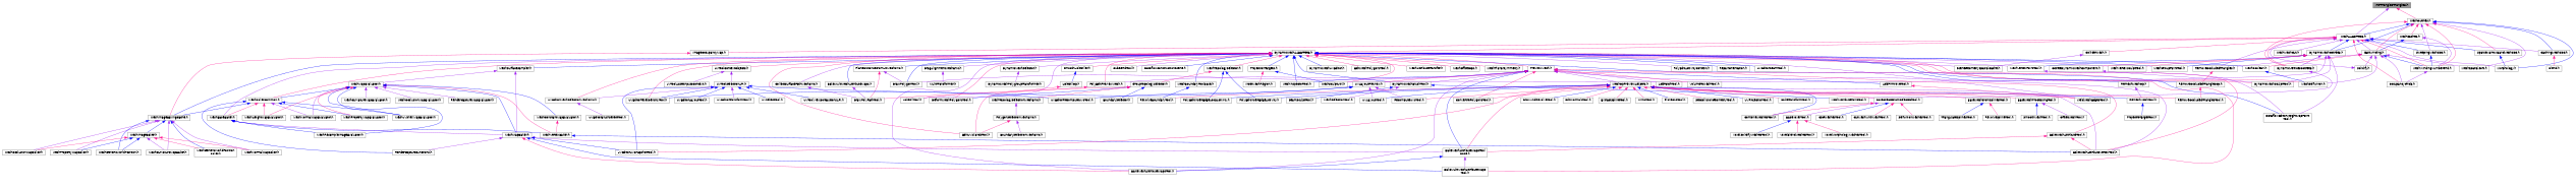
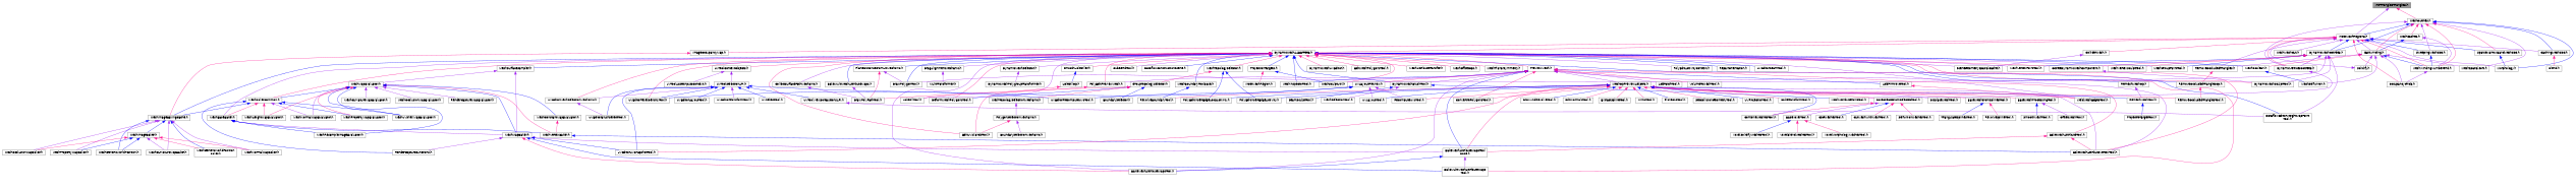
  digraph {
    node [color=grey40 fillcolor=white fontname=Helvetica fontsize=10 shape=box style=filled]
    edge [color=blue dir=back fontname=Helvetica fontsize=10 labelfontname=Helvetica labelfontsize=10 style=solid]
    n1 [color=gray40 fillcolor=grey60 fontcolor=black height=0.2 label="IntrTriangle3Triangle3.h" width=0.4]
-   n2 [height=0.2 label="MeshAABBTree3.h" width=0.4]
+   n2 [height=0.2 label="InsetMeshRegion3.h" width=0.4]
    n3 [height=0.2 label="MeshQueries.h" width=0.4]
    n4 [height=0.2 label="CachingMeshSDF.h" width=0.4]
    n5 [height=0.2 label="ColliderMesh.h" width=0.4]
    n6 [height=0.2 label="DynamicMeshAABBTree3.h" width=0.4]
    n7 [height=0.2 label="DynamicMeshOctree3.h" width=0.4]
    n8 [height=0.2 label="DynamicVerticesOctree3.h" width=0.4]
    n9 [height=0.2 label="FastWinding.h" width=0.4]
    n10 [height=0.2 label="MeshWindingNumberGrid.h" width=0.4]
    n11 [height=0.2 label="OccupancyGrid3.h" width=0.4]
    n12 [height=0.2 label="RemoveOccludedTriangles.h" width=0.4]
    n13 [height=0.2 label="ImageOccupancyMap.h" width=0.4]
    n14 [height=0.2 label="MeshMeshCut.h" width=0.4]
    n15 [height=0.2 label="Morphology.h" width=0.4]
    n16 [height=0.2 label="SparseNarrowBandMeshSDF.h" width=0.4]
    n17 [height=0.2 label="SweepingMeshSDF.h" width=0.4]
    n18 [height=0.2 label="MeshSpatialSort.h" width=0.4]
    n19 [height=0.2 label="MeshCaches.h" width=0.4]
    n20 [height=0.2 label="Blend.h" width=0.4]
    n21 [height=0.2 label="SceneGeometrySpatialCache.h" width=0.4]
    n22 [height=0.2 label="BakeMeshAttributeMapsTool.h" width=0.4]
    n23 [height=0.2 label="BakeMeshAttributeVertexTool.h" width=0.4]
    n24 [height=0.2 label="CollectSurfacePathMechanic.h" width=0.4]
    n25 [height=0.2 label="CubeGridTool.h" width=0.4]
    n26 [height=0.2 label="DataflowConstructionScene.h" width=0.4]
    n27 [height=0.2 label="DataflowEditorWeightMapPaint\lTool.h" width=0.4]
    n28 [height=0.2 label="DeformMeshPolygonsTool.h" width=0.4]
    n29 [height=0.2 label="DragAlignmentMechanic.h" width=0.4]
    n30 [height=0.2 label="DrawPolygonTool.h" width=0.4]
    n31 [height=0.2 label="DynamicMeshBrushTool.h" width=0.4]
    n32 [height=0.2 label="DynamicMeshSculptTool.h" width=0.4]
    n33 [height=0.2 label="DynamicMeshSelector.h" width=0.4]
    n34 [height=0.2 label="DynamicMeshUVEditor.h" width=0.4]
    n35 [height=0.2 label="EditMeshPolygonsTool.h" width=0.4]
    n36 [height=0.2 label="EditUVIslandsTool.h" width=0.4]
    n37 [height=0.2 label="HoleFillTool.h" width=0.4]
    n38 [height=0.2 label="MeshAttributeTransfer.h" width=0.4]
    n39 [height=0.2 label="MeshBakerCommon.h" width=0.4]
    n40 [height=0.2 label="MeshBaseBaker.h" width=0.4]
    n41 [height=0.2 label="MeshBoolean.h" width=0.4]
    n42 [height=0.2 label="MeshSelfUnion.h" width=0.4]
    n43 [height=0.2 label="MeshBoundaryToolBase.h" width=0.4]
    n44 [height=0.2 label="MeshGroupPaintTool.h" width=0.4]
    n45 [height=0.2 label="MeshImageBakingCache.h" width=0.4]
    n46 [height=0.2 label="MeshInspectorTool.h" width=0.4]
    n47 [height=0.2 label="MeshOffsetOps.h" width=0.4]
    n48 [height=0.2 label="MeshPlanarSymmetry.h" width=0.4]
    n49 [height=0.2 label="MeshSculptUtil.h" width=0.4]
    n50 [height=0.2 label="MeshSurfaceSampler.h" width=0.4]
    n51 [height=0.2 label="MeshTopologySelector.h" width=0.4]
    n52 [height=0.2 label="MeshVertexPaintTool.h" width=0.4]
    n53 [height=0.2 label="MeshVertexSculptTool.h" width=0.4]
    n54 [height=0.2 label="PlaneDistanceFromHitMechanic.h" width=0.4]
    n55 [height=0.2 label="PolyEditActivityContext.h" width=0.4]
    n56 [height=0.2 label="PolyEditPreviewMesh.h" width=0.4]
    n57 [height=0.2 label="PreviewMesh.h" width=0.4]
    n58 [height=0.2 label="WeldMeshEdgesTool.h" width=0.4]
    n59 [height=0.2 label="UVEditorTexelDensityTool.h" width=0.4]
    n60 [height=0.2 label="ProjectionTargets.h" width=0.4]
    n61 [height=0.2 label="SmoothHoleFiller.h" width=0.4]
    n62 [height=0.2 label="RemeshMeshOp.h" width=0.4]
    n63 [height=0.2 label="RemoveOccludedTrianglesOp.h" width=0.4]
    n64 [height=0.2 label="RepairOrientation.h" width=0.4]
    n65 [height=0.2 label="BakeMultiMeshAttributeMaps.h" width=0.4]
    n66 [height=0.2 label="UVEditorMeshSelectionMechanic.h" width=0.4]
    n67 [height=0.2 label="UVEditorSeamTool.h" width=0.4]
    n68 [height=0.2 label="UVToolContextObjects.h" width=0.4]
    n69 [height=0.2 label="OctreeDynamicMeshComponent.h" width=0.4]
    n70 [height=0.2 label="MeshAttributePaintTool.h" width=0.4]
    n71 [height=0.2 label="Solidify.h" width=0.4]
    n72 [height=0.2 label="DrawPolyPathTool.h" width=0.4]
    n73 [height=0.2 label="MultiTransformer.h" width=0.4]
    n74 [height=0.2 label="MeshSelectionTool.h" width=0.4]
    n75 [height=0.2 label="SeamSculptTool.h" width=0.4]
    n76 [height=0.2 label="DynamicMeshPolygroupTransformer.h" width=0.4]
    n77 [height=0.2 label="RenderCaptureFunctions.h" width=0.4]
    n78 [height=0.2 label="MeshHeightMapEvaluator.h" width=0.4]
    n79 [height=0.2 label="MeshNormalMapEvaluator.h" width=0.4]
    n80 [height=0.2 label="MeshPropertyMapEvaluator.h" width=0.4]
    n81 [height=0.2 label="MeshUVShellMapEvaluator.h" width=0.4]
    n82 [height=0.2 label="MeshMapBaker.h" width=0.4]
    n83 [height=0.2 label="MeshResampleImageEvaluator.h" width=0.4]
    n84 [height=0.2 label="MeshVertexBaker.h" width=0.4]
    n85 [height=0.2 label="RevolveBoundaryTool.h" width=0.4]
    n86 [height=0.2 label="MeshCurvatureMapBaker.h" width=0.4]
    n87 [height=0.2 label="MeshGenericWorldPosition\lBaker.h" width=0.4]
    n88 [height=0.2 label="MeshImageBaker.h" width=0.4]
    n89 [height=0.2 label="MeshNormalMapBaker.h" width=0.4]
    n90 [height=0.2 label="MeshOcclusionMapBaker.h" width=0.4]
    n91 [height=0.2 label="MeshPropertyMapBaker.h" width=0.4]
    n92 [height=0.2 label="MeshGenericWorldPosition.h" width=0.4]
    n93 [height=0.2 label="MeshMapEvaluator.h" width=0.4]
    n94 [height=0.2 label="GroupTopologySelector.h" width=0.4]
    n95 [height=0.2 label="PolyEditInsertEdgeActivity.h" width=0.4]
    n96 [height=0.2 label="PolyEditInsertEdgeLoopActivity.h" width=0.4]
    n97 [height=0.2 label="BakeMeshAttributeMapsTool\lBase.h" width=0.4]
    n98 [height=0.2 label="BakeMultiMeshAttributeMaps\lTool.h" width=0.4]
    n99 [height=0.2 label="AddPatchTool.h" width=0.4]
    n100 [height=0.2 label="AddPrimitiveTool.h" width=0.4]
    n101 [height=0.2 label="BakeMeshAttributeTool.h" width=0.4]
    n102 [height=0.2 label="ConvertToPolygonsTool.h" width=0.4]
    n103 [height=0.2 label="MeshOpPreviewHelpers.h" width=0.4]
    n104 [height=0.2 label="UVLayoutPreview.h" width=0.4]
    n105 [height=0.2 label="VolumeToMeshTool.h" width=0.4]
    n106 [height=0.2 label="InsetMeshRegion.h" width=0.4]
    n107 [height=0.2 label="HoleFillOp.h" width=0.4]
    n108 [height=0.2 label="RemeshMeshTool.h" width=0.4]
    n109 [height=0.2 label="RemoveOccludedTrianglesTool.h" width=0.4]
    n110 [height=0.2 label="UVEditorBrushSelectTool.h" width=0.4]
    n111 [height=0.2 label="UVToolAssetInputsContext.h" width=0.4]
    n112 [height=0.2 label="UVToolSelectionAPI.h" width=0.4]
    n113 [height=0.2 label="UVEditorUVSnapshotTool.h" width=0.4]
    n114 [height=0.2 label="MeshConstantMapEvaluator.h" width=0.4]
    n115 [height=0.2 label="MeshCurvatureMapEvaluator.h" width=0.4]
    n116 [height=0.2 label="MeshOcclusionMapEvaluator.h" width=0.4]
    n117 [height=0.2 label="RenderCaptureMapEvaluator.h" width=0.4]
    n118 [height=0.2 label="BoundarySelector.h" width=0.4]
    n119 [height=0.2 label="MeshTopologySelectionMechanic.h" width=0.4]
    n120 [height=0.2 label="PolygonSelectionMechanic.h" width=0.4]
    n121 [height=0.2 label="BoundarySelectionMechanic.h" width=0.4]
    n122 [height=0.2 label="BakeTransformTool.h" width=0.4]
    n123 [height=0.2 label="BaseCreateFromSelectedTool.h" width=0.4]
    n124 [height=0.2 label="CombineMeshesTool.h" width=0.4]
    n125 [height=0.2 label="BaseMeshFromSplinesTool.h" width=0.4]
    n126 [height=0.2 label="BaseMeshProcessingTool.h" width=0.4]
+   n127 [height=0.2 label="DisplaceMeshTool.h" width=0.4]
    n128 [height=0.2 label="DrawAndRevolveTool.h" width=0.4]
    n129 [height=0.2 label="EditNormalsTool.h" width=0.4]
    n130 [height=0.2 label="ExtractSplineTool.h" width=0.4]
    n131 [height=0.2 label="MirrorTool.h" width=0.4]
    n132 [height=0.2 label="PlaneCutTool.h" width=0.4]
    n133 [height=0.2 label="RecomputeUVsTool.h" width=0.4]
    n134 [height=0.2 label="SetCollisionGeometryTool.h" width=0.4]
    n135 [height=0.2 label="UVLayoutTool.h" width=0.4]
    n136 [height=0.2 label="UVProjectionTool.h" width=0.4]
    n137 [height=0.2 label="UVEditorRecomputeUVsTool.h" width=0.4]
    n138 [height=0.2 label="BaseVoxelTool.h" width=0.4]
    n139 [height=0.2 label="CSGMeshesTool.h" width=0.4]
    n140 [height=0.2 label="CutMeshWithMeshTool.h" width=0.4]
    n141 [height=0.2 label="SelfUnionMeshesTool.h" width=0.4]
    n142 [height=0.2 label="RevolveSplineTool.h" width=0.4]
    n143 [height=0.2 label="TriangulateSplinesTool.h" width=0.4]
    n144 [height=0.2 label="OffsetMeshTool.h" width=0.4]
    n145 [height=0.2 label="SmoothMeshTool.h" width=0.4]
    n146 [height=0.2 label="ProjectToTargetTool.h" width=0.4]
    n147 [height=0.2 label="VoxelBlendMeshesTool.h" width=0.4]
    n148 [height=0.2 label="VoxelMorphologyMeshesTool.h" width=0.4]
    n149 [height=0.2 label="VoxelSolidifyMeshesTool.h" width=0.4]
    n150 [height=0.2 label="UVEditorLayoutTool.h" width=0.4]
    n151 [height=0.2 label="UVEditorTransformTool.h" width=0.4]
    n152 [height=0.2 label="UVSelectTool.h" width=0.4]
    n153 [height=0.2 label="UVToolViewportButtonsAPI.h" width=0.4]
    n1 -> n2 [color=purple]
    n1 -> n3 [color=deeppink]
    n2 -> n4 [color=purple]
    n2 -> n5 [color=deeppink]
    n2 -> n6 [color=deeppink]
    n2 -> n7
    n2 -> n8 [color=deeppink]
    n2 -> n9 [color=purple]
    n2 -> n10 [color=deeppink]
    n2 -> n11 [color=deeppink]
    n2 -> n12 [color=purple]
    n2 -> n13 [color=deeppink]
    n2 -> n14 [color=purple]
    n2 -> n15 [color=purple]
    n2 -> n16
    n2 -> n17
    n3 -> n2
    n3 -> n4
    n3 -> n7
-   n3 -> n8 [color=deeppink]
+   n3 -> n8 [color=purple]
    n3 -> n9 [color=deeppink]
    n3 -> n10 [color=deeppink]
    n3 -> n15
    n3 -> n16 [color=deeppink]
    n3 -> n17 [color=purple]
    n3 -> n18 [color=purple]
    n3 -> n19 [color=deeppink]
    n4 -> n20 [color=deeppink]
    n5 -> n21 [color=purple]
    n6 -> n21 [color=purple]
    n6 -> n22 [color=purple]
    n6 -> n23 [color=deeppink]
    n6 -> n24 [color=purple]
    n6 -> n25 [color=purple]
    n6 -> n26
    n6 -> n27
    n6 -> n28 [color=deeppink]
    n6 -> n29 [color=purple]
    n6 -> n30
    n6 -> n31
    n6 -> n32 [color=deeppink]
    n6 -> n33 [color=purple]
-   n6 -> n34
+   n6 -> n34 [color=deeppink]
    n6 -> n35 [color=deeppink]
    n6 -> n36 [color=deeppink]
    n6 -> n37 [color=purple]
    n6 -> n38 [color=deeppink]
    n6 -> n39 [color=deeppink]
    n6 -> n40 [color=purple]
    n6 -> n41
-   n6 -> n42 [color=deeppink]
+   n6 -> n69 [color=deeppink]
    n6 -> n43
    n6 -> n44
    n6 -> n45
    n6 -> n46
    n6 -> n47 [color=deeppink]
    n6 -> n48 [color=deeppink]
    n6 -> n49 [color=deeppink]
    n6 -> n50
    n6 -> n51 [color=deeppink]
    n6 -> n52 [color=purple]
    n6 -> n53 [color=purple]
    n6 -> n54
    n6 -> n55 [color=purple]
    n6 -> n56 [color=deeppink]
    n6 -> n57 [color=deeppink]
    n6 -> n58 [color=purple]
    n6 -> n59 [color=deeppink]
    n6 -> n60
    n6 -> n61 [color=deeppink]
    n6 -> n62
    n6 -> n63
    n6 -> n64
    n6 -> n65
    n6 -> n66 [color=deeppink]
    n6 -> n67
    n6 -> n68 [color=deeppink]
    n7 -> n8 [color=purple]
    n7 -> n27 [color=purple]
    n7 -> n32 [color=purple]
    n7 -> n44
    n7 -> n49 [color=purple]
    n7 -> n52
    n7 -> n53 [color=deeppink]
    n7 -> n69 [color=deeppink]
    n8 -> n70 [color=purple]
    n9 -> n10
    n9 -> n11 [color=purple]
    n9 -> n12 [color=purple]
    n9 -> n18 [color=purple]
    n9 -> n41 [color=deeppink]
    n9 -> n42 [color=purple]
    n9 -> n71 [color=purple]
    n10 -> n11 [color=purple]
    n12 -> n63 [color=deeppink]
    n13 -> n45 [color=deeppink]
    n16 -> n15
    n17 -> n10
    n19 -> n9
    n19 -> n10 [color=purple]
    n24 -> n72 [color=purple]
    n29 -> n73 [color=purple]
    n31 -> n70
    n31 -> n74 [color=purple]
    n31 -> n75
    n33 -> n76 [color=purple]
    n39 -> n40 [color=deeppink]
    n39 -> n45
    n39 -> n77
    n39 -> n78 [color=deeppink]
    n39 -> n79 [color=purple]
    n39 -> n80
    n39 -> n81
    n40 -> n82 [color=purple]
    n40 -> n83
    n40 -> n84
    n41 -> n42
    n43 -> n85
    n45 -> n86 [color=purple]
    n45 -> n87
    n45 -> n88
    n45 -> n89 [color=purple]
    n45 -> n90 [color=purple]
    n45 -> n91 [color=purple]
    n45 -> n92
    n50 -> n82 [color=purple]
    n50 -> n93 [color=purple]
    n51 -> n94 [color=deeppink]
    n51 -> n95
    n51 -> n96
-   n52 -> n27 [color=purple]
+   n153 -> n27 [color=purple]
    n54 -> n30 [color=purple]
    n54 -> n72 [color=deeppink]
    n56 -> n72 [color=deeppink]
    n57 -> n22 [color=purple]
    n57 -> n23 [color=purple]
    n57 -> n30 [color=purple]
    n57 -> n31 [color=purple]
    n57 -> n46
    n57 -> n56 [color=purple]
    n57 -> n97
    n57 -> n98 [color=deeppink]
    n57 -> n99 [color=purple]
    n57 -> n100
    n57 -> n101 [color=deeppink]
    n57 -> n102 [color=deeppink]
    n57 -> n103 [color=purple]
    n57 -> n104 [color=deeppink]
    n57 -> n105 [color=deeppink]
    n60 -> n49
    n60 -> n106 [color=deeppink]
    n61 -> n107
    n62 -> n108 [color=purple]
    n63 -> n109 [color=deeppink]
    n65 -> n72 [color=purple]
    n66 -> n110 [color=purple]
    n68 -> n111 [color=purple]
    n68 -> n112 [color=purple]
    n69 -> n32 [color=purple]
    n71 -> n2 [color=purple]
    n82 -> n22 [color=deeppink]
    n82 -> n77 [color=purple]
    n82 -> n97 [color=purple]
    n82 -> n98
    n82 -> n113
    n84 -> n23
    n88 -> n86 [color=purple]
    n88 -> n87 [color=deeppink]
    n88 -> n89 [color=deeppink]
    n88 -> n90 [color=deeppink]
    n88 -> n91
    n88 -> n92
    n93 -> n39
    n93 -> n78 [color=deeppink]
    n93 -> n79 [color=purple]
    n93 -> n80 [color=deeppink]
    n93 -> n81
    n93 -> n82
    n93 -> n83
    n93 -> n84 [color=deeppink]
    n93 -> n114
    n93 -> n115 [color=purple]
    n93 -> n116 [color=purple]
    n93 -> n117 [color=purple]
    n94 -> n28
    n94 -> n36 [color=deeppink]
    n94 -> n118
    n94 -> n119 [color=deeppink]
    n97 -> n22
    n97 -> n98 [color=purple]
    n100 -> n58 [color=deeppink]
    n101 -> n23 [color=deeppink]
    n101 -> n97 [color=deeppink]
    n103 -> n23 [color=purple]
    n103 -> n58 [color=deeppink]
    n103 -> n85 [color=deeppink]
    n103 -> n95
    n103 -> n96
    n103 -> n97 [color=deeppink]
    n103 -> n102 [color=deeppink]
    n103 -> n108
    n103 -> n109 [color=deeppink]
    n103 -> n113 [color=deeppink]
    n103 -> n122 [color=deeppink]
    n103 -> n123 [color=deeppink]
    n103 -> n124
    n103 -> n125 [color=deeppink]
    n103 -> n126 [color=deeppink]
+   n103 -> n127 [color=purple]
    n103 -> n128
    n103 -> n129 [color=deeppink]
    n103 -> n130 [color=deeppink]
    n103 -> n131 [color=deeppink]
    n103 -> n132
    n103 -> n133 [color=deeppink]
    n103 -> n134 [color=deeppink]
    n103 -> n135
    n103 -> n136
    n104 -> n59
    n104 -> n133 [color=purple]
    n104 -> n135 [color=purple]
    n104 -> n137
    n107 -> n37 [color=deeppink]
    n108 -> n146
    n112 -> n59
    n112 -> n66 [color=purple]
+   n112 -> n110
    n112 -> n113
    n112 -> n137
    n112 -> n150
    n112 -> n151 [color=purple]
    n112 -> n152
    n112 -> n153
    n114 -> n84 [color=deeppink]
    n119 -> n120 [color=purple]
    n120 -> n36 [color=deeppink]
    n120 -> n121 [color=purple]
    n123 -> n124 [color=deeppink]
    n123 -> n138 [color=purple]
    n123 -> n139
    n123 -> n140 [color=deeppink]
    n123 -> n141 [color=deeppink]
    n125 -> n142 [color=deeppink]
    n125 -> n143
    n126 -> n144 [color=purple]
    n126 -> n145
    n138 -> n147 [color=deeppink]
    n138 -> n148 [color=deeppink]
    n138 -> n149
  }
